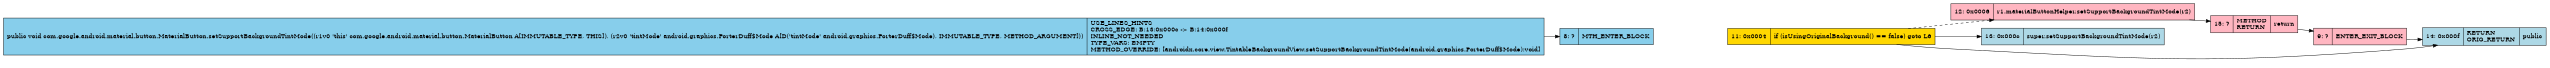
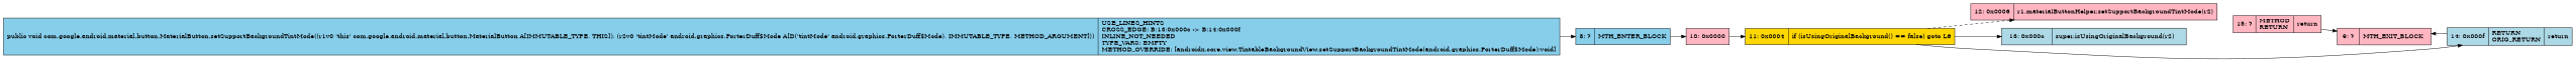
  digraph {
    rankdir=LR
    node [fillcolor=lightpink shape=record style=filled]
    n1 [fillcolor=skyblue label="{8\:\ ?|MTH_ENTER_BLOCK\l}"]
+   n2 [label="{10\:\ 0x0000}"]
    n3 [fillcolor=gold label="{11\:\ 0x0004|if (isUsingOriginalBackground() == false) goto L6\l}"]
    n4 [label="{12\:\ 0x0006|r1.materialButtonHelper.setSupportBackgroundTintMode(r2)\l}"]
-   n5 [fillcolor=lightblue label="{13\:\ 0x000c|super.setSupportBackgroundTintMode(r2)\l}"]
-   n6 [fillcolor=lightblue label="{14\:\ 0x000f|RETURN\lORIG_RETURN\l|public\l}"]
+   n5 [fillcolor=lightblue label="{13\:\ 0x000c|super.isUsingOriginalBackground(r2)\l}"]
+   n6 [fillcolor=lightblue label="{14\:\ 0x000f|RETURN\lORIG_RETURN\l|return\l}"]
    n7 [label="{15\:\ ?|METHOD\lRETURN\l|return\l}"]
-   n8 [label="{9\:\ ?|ENTER_EXIT_BLOCK\l}"]
+   n8 [label="{9\:\ ?|MTH_EXIT_BLOCK\l}"]
    n9 [fillcolor=skyblue label="{public void com.google.android.material.button.MaterialButton.setSupportBackgroundTintMode((r1v0 'this' com.google.android.material.button.MaterialButton A[IMMUTABLE_TYPE, THIS]), (r2v0 'tintMode' android.graphics.PorterDuff$Mode A[D('tintMode' android.graphics.PorterDuff$Mode), IMMUTABLE_TYPE, METHOD_ARGUMENT]))  | USE_LINES_HINTS\lCROSS_EDGE: B:13:0x000c \-\> B:14:0x000f\lINLINE_NOT_NEEDED\lTYPE_VARS: EMPTY\lMETHOD_OVERRIDE: [androidx.core.view.TintableBackgroundView.setSupportBackgroundTintMode(android.graphics.PorterDuff$Mode):void]\l}"]
+   n1 -> n2
+   n2 -> n3
    n3 -> n4 [style=dashed]
    n3 -> n5
    n3 -> n6
-   n4 -> n7
-   n8 -> n6
+   n6 -> n8
    n7 -> n8
    n9 -> n1
  }
